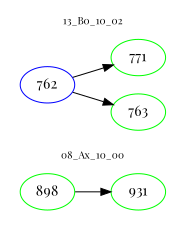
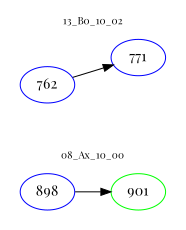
  digraph {
    fontname="Playfair Display"
    rankdir=LR
    node [color=blue fontname="Playfair Display"]
    edge [color=black fontname="Playfair Display"]
-   n1 [color=green label=898]
-   n2 [color=green label=931]
+   n1 [label=898]
+   n2 [color=green label=901]
    n3 [label=762]
-   n4 [color=green label=763]
-   n5 [color=green label=771]
+   n5 [label=771]
    subgraph cluster_1 {
      color=white
      fontsize=10
      label="08_Ax_10_00"
      n1
      n2
    }
    subgraph cluster_2 {
      color=white
      fontsize=10
      label="13_B0_10_02"
      n3
-     n4
      n5
    }
    n1 -> n2
-   n3 -> n4
    n3 -> n5
  }
